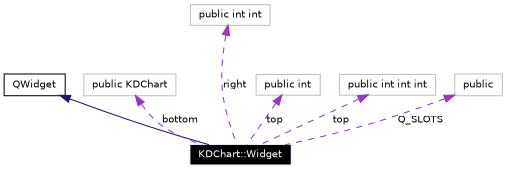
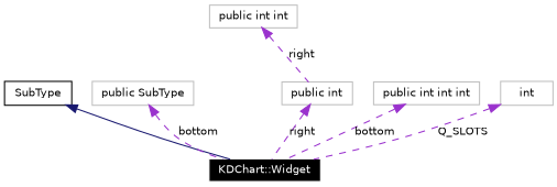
  digraph {
    node [color=grey75 fontname=Helvetica fontsize=10 shape=record]
    edge [color=darkorchid3 dir=back fontname=Helvetica fontsize=10 labelfontname=Helvetica labelfontsize=10 style=dashed]
    n1 [color=white fillcolor=black fontcolor=white height=0.2 label="KDChart::Widget" style=filled width=0.4]
-   n2 [color=black height=0.2 label=QWidget width=0.4]
-   n3 [height=0.2 label="public KDChart" width=0.4]
+   n2 [color=black height=0.2 label=SubType width=0.4]
+   n3 [height=0.2 label="public SubType" width=0.4]
    n4 [height=0.2 label="public int int" width=0.4]
    n5 [height=0.2 label="public int" width=0.4]
    n6 [height=0.2 label="public int int int" width=0.4]
-   n7 [height=0.2 label=public width=0.4]
+   n7 [height=0.2 label=int width=0.4]
    n2 -> n1 [color=midnightblue style=solid]
    n3 -> n1 [label=bottom]
-   n4 -> n1 [label=right]
-   n5 -> n1 [label=top]
-   n6 -> n1 [label=top]
+   n4 -> n5 [label=right]
+   n5 -> n1 [label=right]
+   n6 -> n1 [label=bottom]
    n7 -> n1 [label=Q_SLOTS]
  }
